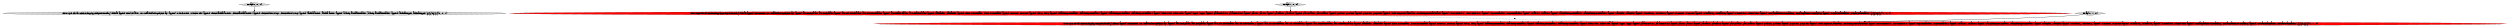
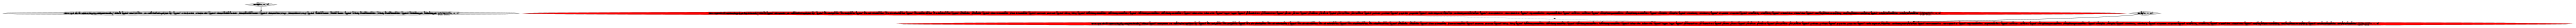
  digraph {
    node [fillcolor=lightgray shape=diamond style=filled]
    edge [style=bold]
    n1 [label="toMap['0', '0', '1']"]
    n2 [label="return super.edu.fdu.CPPDG.tinypdg.pe.ExpressionInfo@15d58a9.append(\"HtmlSerializer\",new DefaultFilteringObjectMap().append(\"uriAnchorText\",uriAnchorText).append(\"detectLabelParameters\",detectLabelParameters).append(\"detectLinksInStrings\",detectLinksInStrings).append(\"labelParameter\",labelParameter).append(\"addKeyValueTableHeaders\",addKeyValueTableHeaders).append(\"addBeanTypes\",addBeanTypes))@@@3@@@['0', '0', '1']" shape=ellipse]
    n3 [fillcolor=red label="return super.edu.fdu.CPPDG.tinypdg.pe.ExpressionInfo@15d5825.append(\"RestContext\",new DefaultFilteringObjectMap().append(\"allowBodyParam\",allowBodyParam).append(\"allowedMethodHeader\",allowedMethodHeaders).append(\"allowedMethodParams\",allowedMethodParams).append(\"allowedHeaderParams\",allowedHeaderParams).append(\"callHandler\",callHandler).append(\"clientVersionHeader\",clientVersionHeader).append(\"consumes\",consumes).append(\"debug\",debug).append(\"defaultRequestHeaders\",defaultRequestHeaders).append(\"defaultResponseHeaders\",defaultResponseHeaders).append(\"infoProvider\",infoProvider).append(\"logger\",logger).append(\"paramResolvers\",paramResolvers).append(\"parsers\",parsers).append(\"partParser\",partParser).append(\"partSerializer\",partSerializer).append(\"produces\",produces).append(\"properties\",properties).append(\"renderResponseStackTraces\",renderResponseStackTraces).append(\"resourceResolver\",resourceResolver).append(\"responseHandlers\",responseHandlers).append(\"serializers\",serializers).append(\"staticFileResponseHeaders\",staticFileResponseHeaders).append(\"staticFiles\",staticFiles).append(\"uriAuthority\",uriAuthority).append(\"uriContext\",uriContext).append(\"uriRelativity\",uriRelativity).append(\"uriResolution\",uriResolution).append(\"useClasspathResourceCaching\",useClasspathResourceCaching).append(\"useStackTraceHashes\",useStackTraceHashes))@@@3@@@['0', '1', '0']" shape=ellipse]
    n4 [fillcolor=red label="return super.edu.fdu.CPPDG.tinypdg.pe.ExpressionInfo@15d57a5.append(\"RestContext\",new DefaultFilteringObjectMap().append(\"allowBodyParam\",allowBodyParam).append(\"allowedMethodParams\",allowedMethodParams).append(\"allowHeaderParams\",allowHeaderParams).append(\"callHandler\",callHandler).append(\"clientVersionHeader\",clientVersionHeader).append(\"consumes\",consumes).append(\"debug\",debug).append(\"defaultRequestHeaders\",defaultRequestHeaders).append(\"defaultResponseHeaders\",defaultResponseHeaders).append(\"infoProvider\",infoProvider).append(\"logger\",logger).append(\"paramResolvers\",paramResolvers).append(\"parsers\",parsers).append(\"partParser\",partParser).append(\"partSerializer\",partSerializer).append(\"produces\",produces).append(\"properties\",properties).append(\"renderResponseStackTraces\",renderResponseStackTraces).append(\"resourceResolver\",resourceResolver).append(\"responseHandlers\",responseHandlers).append(\"serializers\",serializers).append(\"staticFileResponseHeaders\",staticFileResponseHeaders).append(\"staticFiles\",staticFiles).append(\"uriAuthority\",uriAuthority).append(\"uriContext\",uriContext).append(\"uriRelativity\",uriRelativity).append(\"uriResolution\",uriResolution).append(\"useClasspathResourceCaching\",useClasspathResourceCaching).append(\"useStackTraceHashes\",useStackTraceHashes))@@@3@@@['1', '0', '0']" shape=ellipse]
-   n5 [label="toMap['1', '0', '0']"]
    n6 [label="toMap['0', '1', '0']"]
    n1 -> n2
    n4 -> n3 [label=0 style=dashed]
-   n5 -> n4
    n6 -> n3
  }
